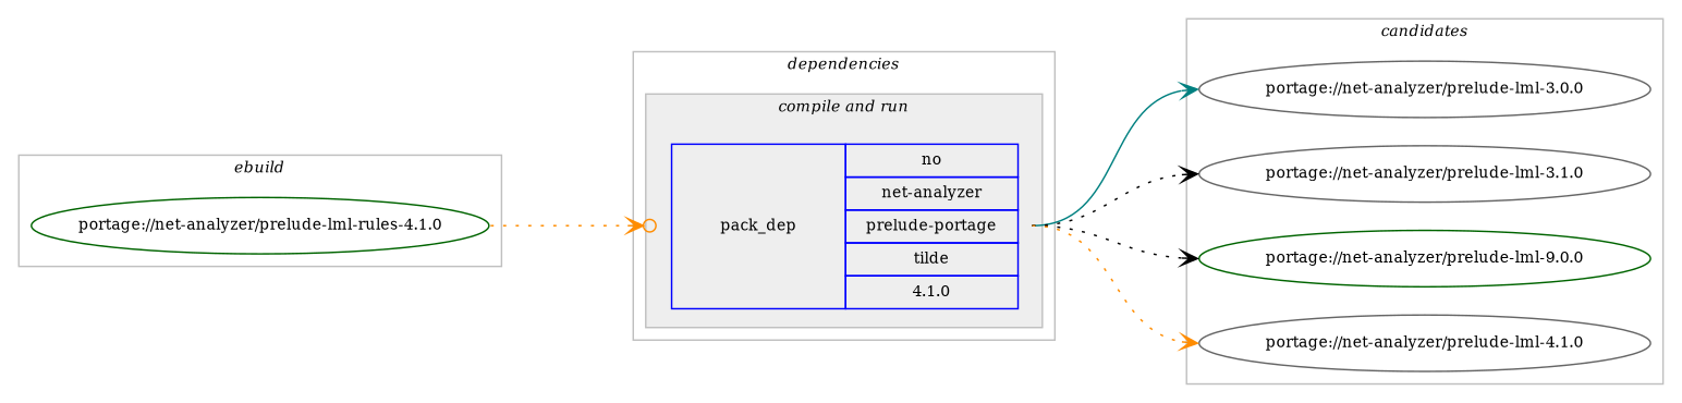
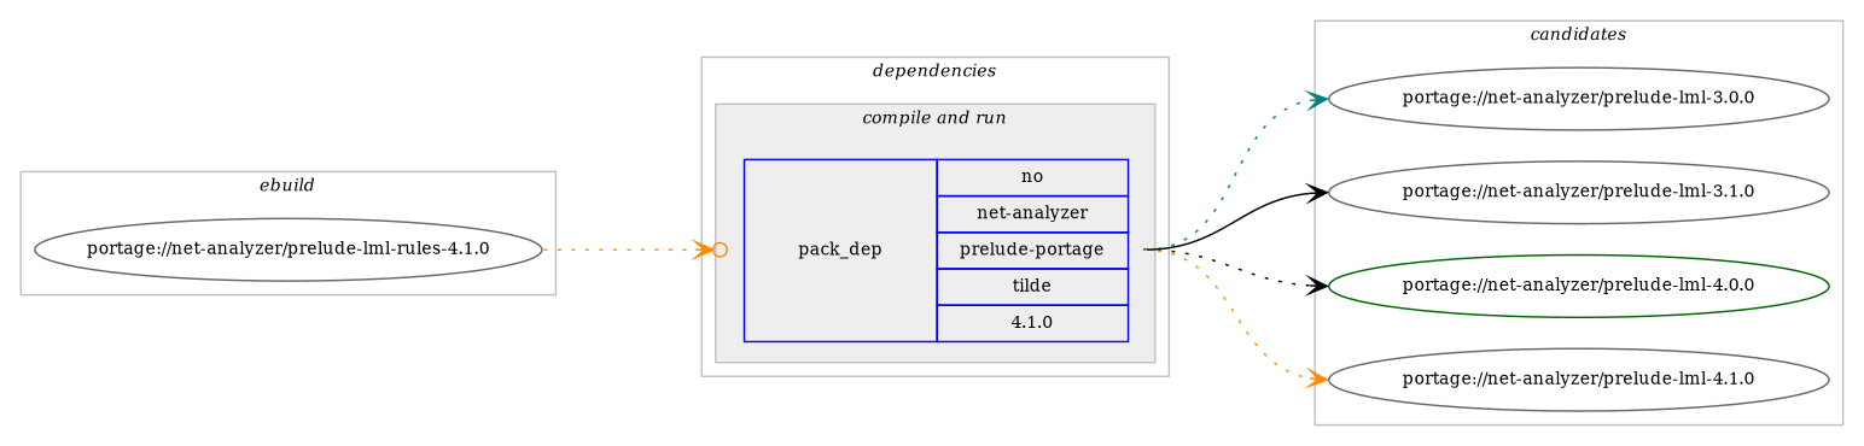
  digraph {
    compound=true
    concentrate=true
    fontname="DejaVu Serif"
    fontsize=10
    newrank=true
    rankdir=LR
    ranksep=1.5
    node [color=gray40 fontname="DejaVu Serif" fontsize=10]
    edge [arrowhead=vee color=darkorange fontname="DejaVu Serif" headport=w style=dotted tailport=e weight=100]
-   n1 [color=darkgreen label="portage://net-analyzer/prelude-lml-rules-4.1.0" width=4]
+   n1 [label="portage://net-analyzer/prelude-lml-rules-4.1.0" width=4]
    n2 [color=blue label=<<TABLE BORDER="0" CELLBORDER="1" CELLSPACING="0" CELLPADDING="4" WIDTH="220"><TR><TD ROWSPAN="6" CELLPADDING="30">pack_dep</TD></TR><TR><TD WIDTH="110">no</TD></TR><TR><TD>net-analyzer</TD></TR><TR><TD>prelude-portage</TD></TR><TR><TD>tilde</TD></TR><TR><TD>4.1.0</TD></TR></TABLE>> shape=none]
    n3 [label="portage://net-analyzer/prelude-lml-3.0.0" width=4]
    n4 [label="portage://net-analyzer/prelude-lml-3.1.0" width=4]
-   n5 [color=darkgreen label="portage://net-analyzer/prelude-lml-9.0.0" width=4]
+   n5 [color=darkgreen label="portage://net-analyzer/prelude-lml-4.0.0" width=4]
    n6 [label="portage://net-analyzer/prelude-lml-4.1.0" width=4]
    subgraph cluster_1 {
      color=gray
      label=<<i>ebuild</i>>
      rank=same
      n1
    }
    subgraph cluster_2 {
      color=gray
      label=<<i>dependencies</i>>
      subgraph cluster_3 {
        color=gray
        fillcolor="#eeeeee"
        label=<<i>compile</i>>
        style=filled
      }
      subgraph cluster_4 {
        color=gray
        fillcolor="#eeeeee"
        label=<<i>compile and run</i>>
        style=filled
        subgraph sub_5 {
          color=gray
          fillcolor="#eeeeee"
          label=<<i>compile and run</i>>
          style=filled
          n2
        }
      }
      subgraph cluster_6 {
        color=gray
        fillcolor="#eeeeee"
        label=<<i>run</i>>
        style=filled
      }
    }
    subgraph cluster_7 {
      color=gray
      label=<<i>candidates</i>>
      rank=same
      subgraph sub_8 {
        color=black
        label=<<i>candidates</i>>
        nodesep=1
        rank=same
        n3
        n4
        n5
        n6
      }
    }
    n1 -> n2 [arrowhead=odotvee weight=20]
-   n2 -> n3 [color=teal style=solid]
-   n2 -> n4 [color=black]
+   n2 -> n3 [color=teal]
+   n2 -> n4 [color=black style=solid]
    n2 -> n5 [color=black]
    n2 -> n6
  }
